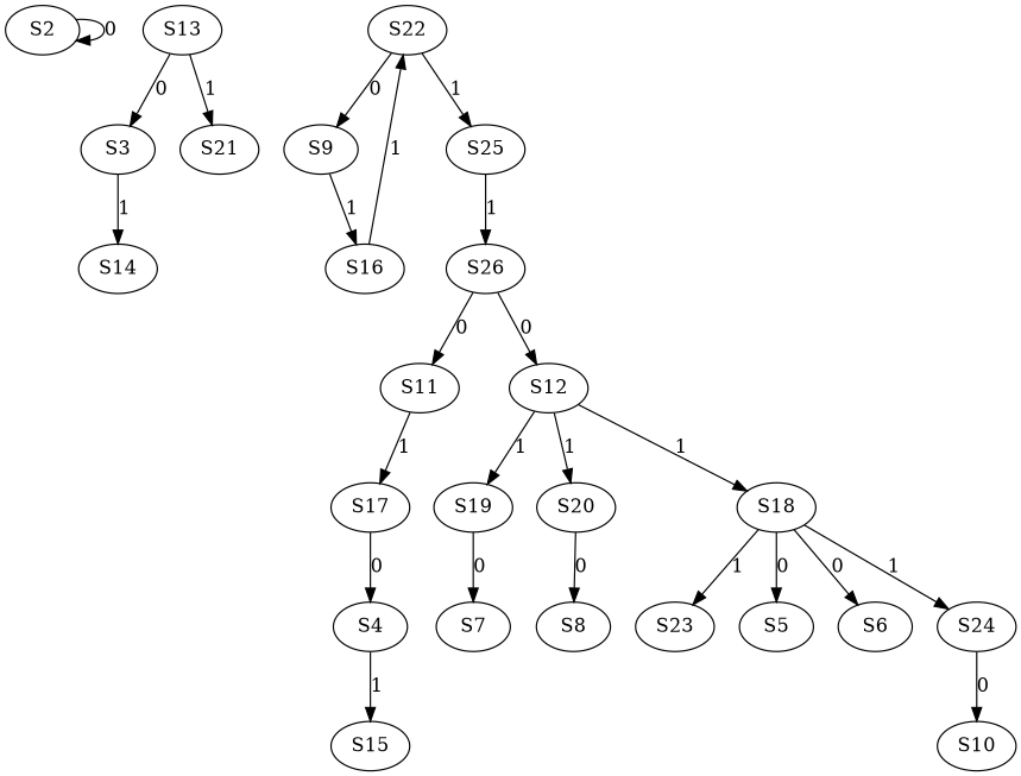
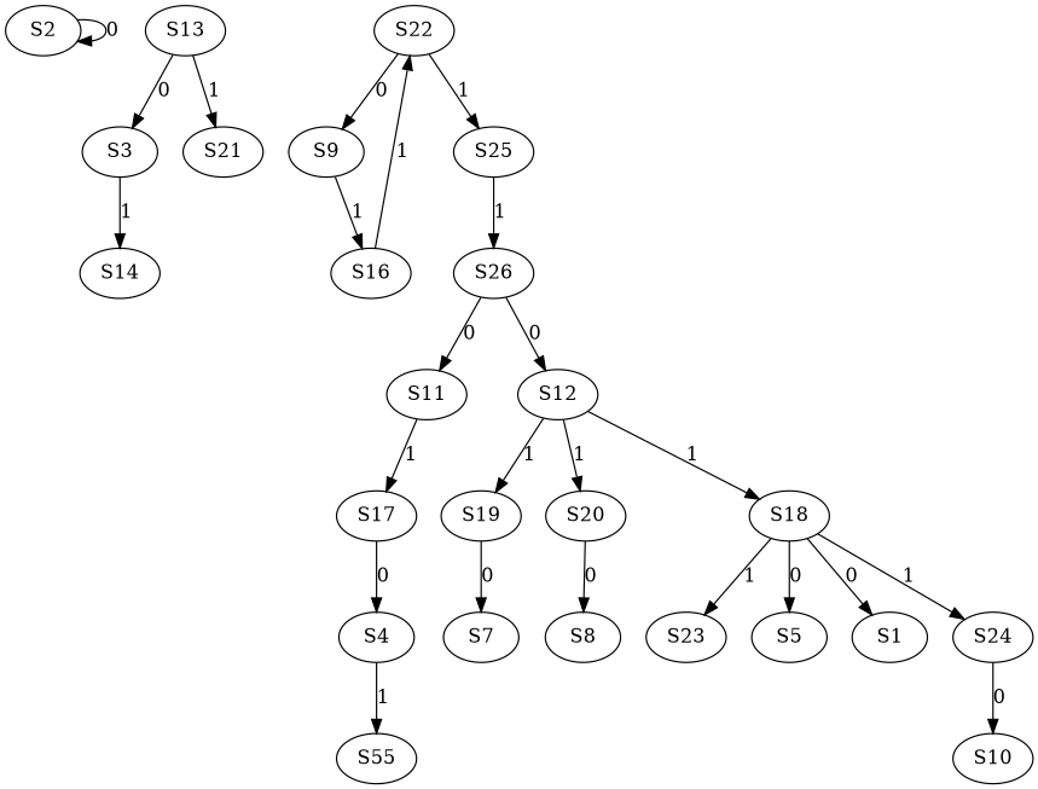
  strict digraph {
    S2
    S13
    S3
    S21
    S14
    S17
    S4
-   S15
+   S15 [label=S55]
    S18
    S5
-   S6
+   S6 [label=S1]
    S24
    S23
    S10
    S19
    S7
    S20
    S8
    S22
    S9
    S25
    S16
    S26
    S11
    S12
    S2 -> S2 [label=0]
    S13 -> S3 [label=0]
    S13 -> S21 [label=1]
    S3 -> S14 [label=1]
    S17 -> S4 [label=0]
    S4 -> S15 [label=1]
    S18 -> S5 [label=0]
    S18 -> S6 [label=0]
    S18 -> S24 [label=1]
    S18 -> S23 [label=1]
    S24 -> S10 [label=0]
    S19 -> S7 [label=0]
    S20 -> S8 [label=0]
    S22 -> S9 [label=0]
    S22 -> S25 [label=1]
    S9 -> S16 [label=1]
    S25 -> S26 [label=1]
    S16 -> S22 [label=1]
    S26 -> S11 [label=0]
    S26 -> S12 [label=0]
    S11 -> S17 [label=1]
    S12 -> S18 [label=1]
    S12 -> S19 [label=1]
    S12 -> S20 [label=1]
  }
